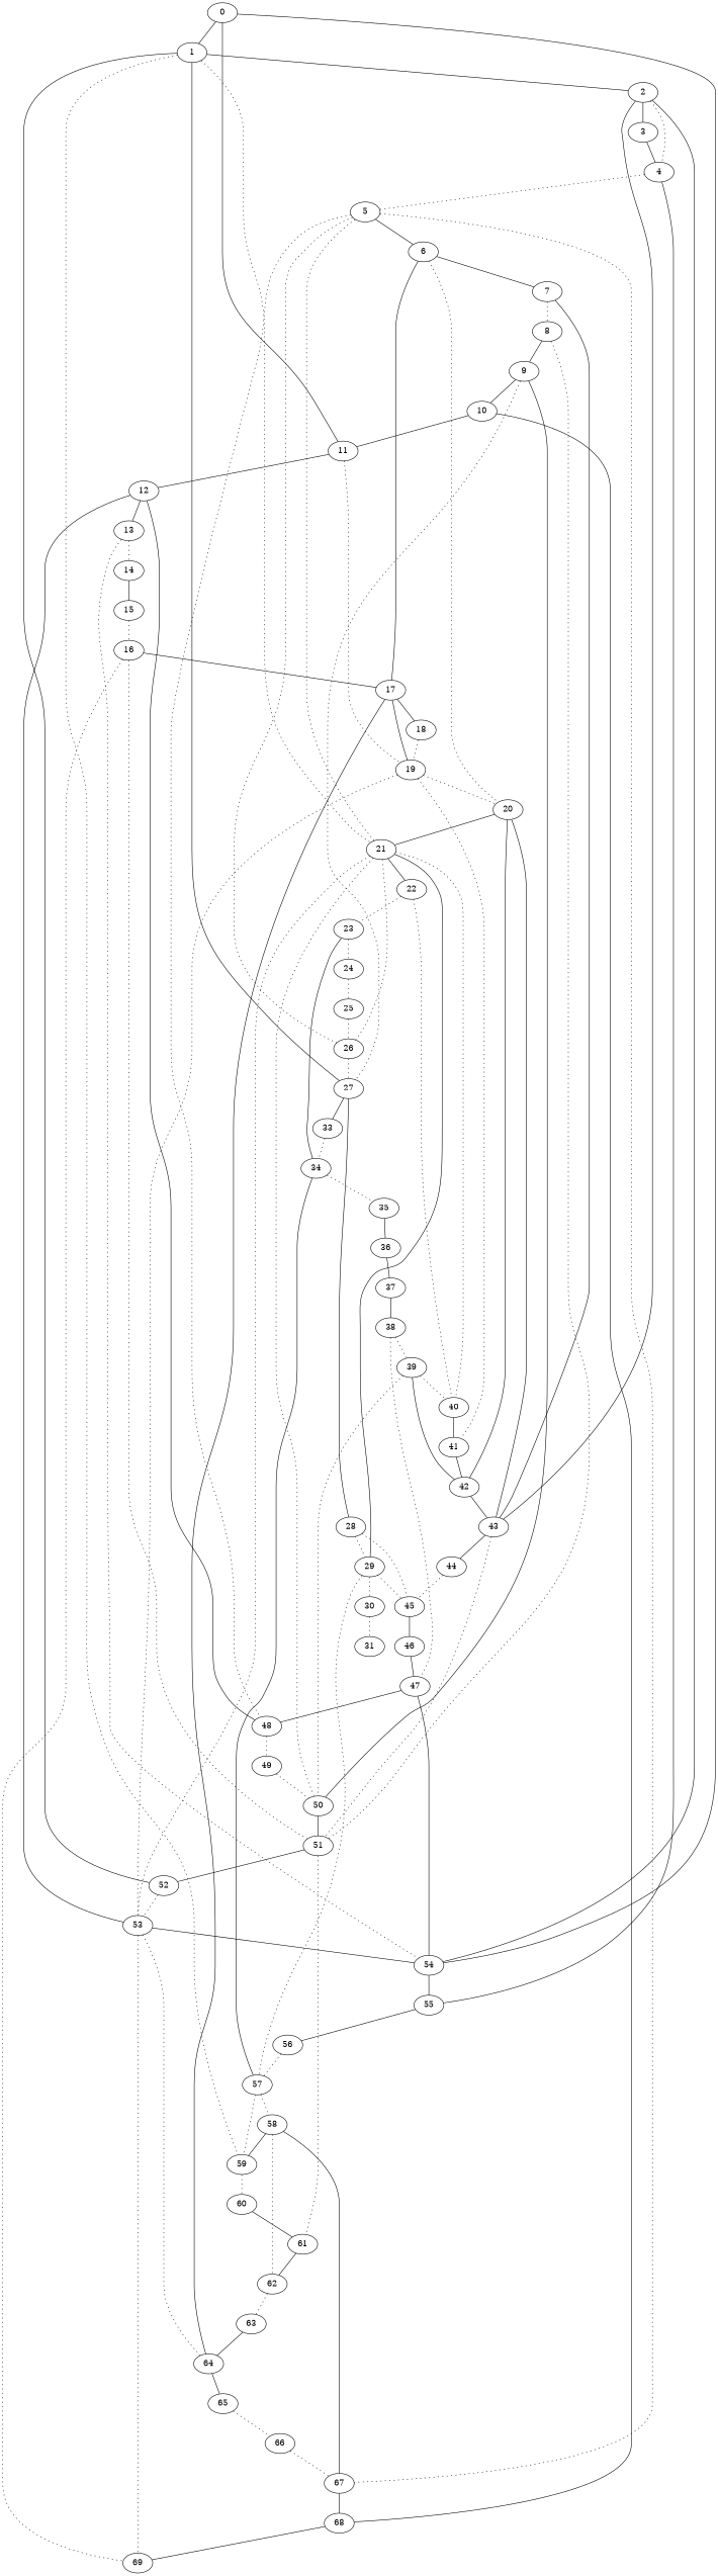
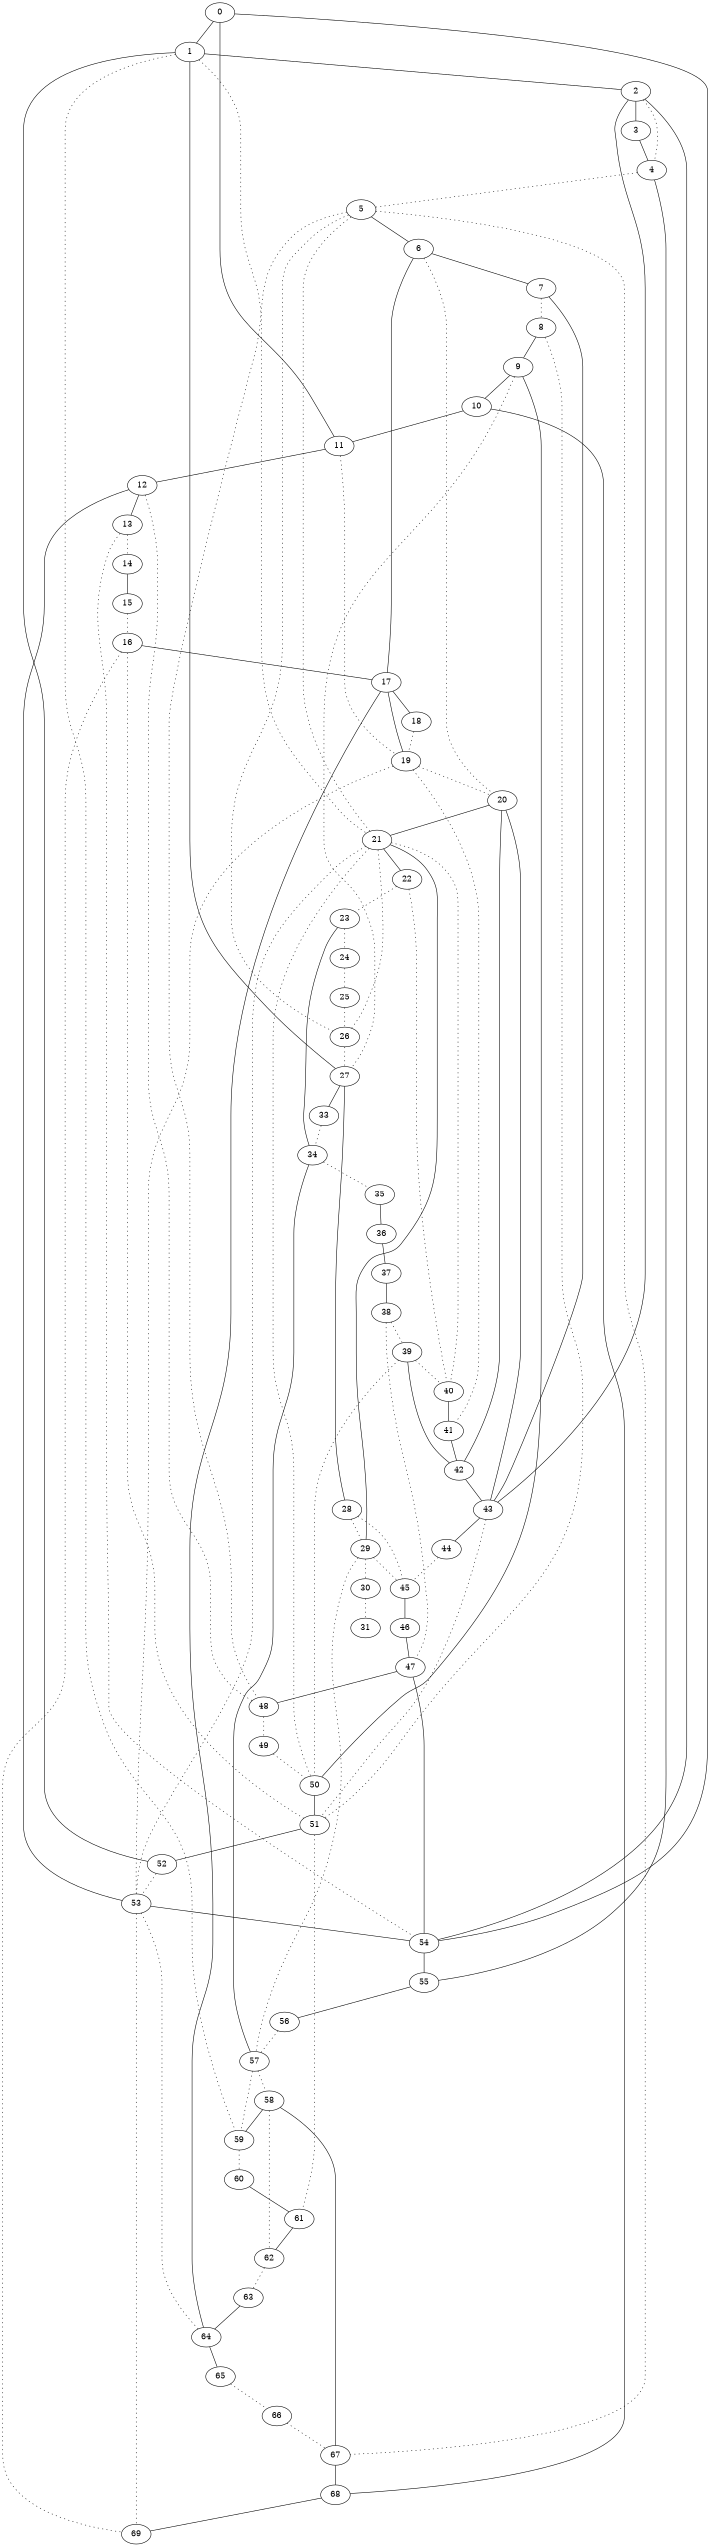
  graph {
    edge [style=solid]
    0
    1
    54
    11
    2
    21
    59
    27
    52
    55
    12
    19
    3
    43
    4
    26
    50
    53
    22
    40
    29
    60
    28
    33
    56
    48
    13
    20
    41
    51
    44
    5
    64
    69
    23
    45
    30
    57
    61
    34
    6
    67
    7
    17
    68
    49
    8
    18
    42
    9
    65
    10
    62
    14
    15
    16
    66
    24
    46
    31
    58
    25
    35
    36
    47
    37
    38
    39
    63
    0 -- 1
    0 -- 54
    0 -- 11
    1 -- 2
    1 -- 21 [style=dotted]
    1 -- 59 [style=dotted]
    1 -- 27
    1 -- 52
    54 -- 55
    11 -- 12
    11 -- 19 [style=dotted]
    2 -- 54
    2 -- 3
    2 -- 43
    2 -- 4 [style=dotted]
    21 -- 26 [style=dotted]
    21 -- 50 [style=dotted]
    21 -- 53 [style=dotted]
    21 -- 22
    21 -- 40 [style=dotted]
    21 -- 29
    59 -- 60 [style=dotted]
    27 -- 28
    27 -- 33
    52 -- 53 [style=dotted]
    55 -- 56
    12 -- 53
-   12 -- 48
+   12 -- 48 [style=dotted]
    12 -- 13
    19 -- 53 [style=dotted]
    19 -- 20 [style=dotted]
    19 -- 41 [style=dotted]
    3 -- 4
    43 -- 51 [style=dotted]
    43 -- 44
    4 -- 55
    4 -- 5 [style=dotted]
    26 -- 27 [style=dotted]
    50 -- 51
    53 -- 54
    53 -- 64 [style=dotted]
    53 -- 69 [style=dotted]
    22 -- 40 [style=dotted]
    22 -- 23 [style=dotted]
    40 -- 41
    29 -- 45 [style=dotted]
    29 -- 30 [style=dotted]
    29 -- 57 [style=dotted]
    60 -- 61
    28 -- 29 [style=dotted]
    28 -- 45 [style=dotted]
    33 -- 34 [style=dotted]
    56 -- 57 [style=dotted]
    48 -- 49 [style=dotted]
    13 -- 54 [style=dotted]
    13 -- 14 [style=dotted]
    20 -- 21
    20 -- 43
    20 -- 42
    41 -- 42
    51 -- 52
    51 -- 61 [style=dotted]
    44 -- 45 [style=dotted]
    5 -- 21 [style=dotted]
    5 -- 26 [style=dotted]
    5 -- 48 [style=dotted]
    5 -- 6
    5 -- 67 [style=dotted]
    64 -- 65
    23 -- 34
    23 -- 24 [style=dotted]
    45 -- 46
    30 -- 31 [style=dotted]
    57 -- 59 [style=dotted]
    57 -- 58 [style=dotted]
    61 -- 62
    34 -- 57
    34 -- 35 [style=dotted]
    6 -- 20 [style=dotted]
    6 -- 7
    6 -- 17
    67 -- 68
    7 -- 43
    7 -- 8 [style=dotted]
    17 -- 19
    17 -- 64
    17 -- 18
    68 -- 69
    49 -- 50 [style=dotted]
    8 -- 51 [style=dotted]
    8 -- 9
    18 -- 19 [style=dotted]
    42 -- 43
    9 -- 27 [style=dotted]
    9 -- 50
    9 -- 10
    65 -- 66 [style=dotted]
    10 -- 11
    10 -- 68
    62 -- 63 [style=dotted]
    14 -- 15
    15 -- 16 [style=dotted]
    16 -- 51 [style=dotted]
    16 -- 69 [style=dotted]
    16 -- 17
    66 -- 67 [style=dotted]
    24 -- 25 [style=dotted]
    46 -- 47
    58 -- 59
    58 -- 67
    58 -- 62 [style=dotted]
    25 -- 26 [style=dotted]
    35 -- 36
    36 -- 37
    47 -- 54
    47 -- 48
    37 -- 38
    38 -- 47 [style=dotted]
    38 -- 39 [style=dotted]
    39 -- 50 [style=dotted]
    39 -- 40 [style=dotted]
    39 -- 42
    63 -- 64
  }
